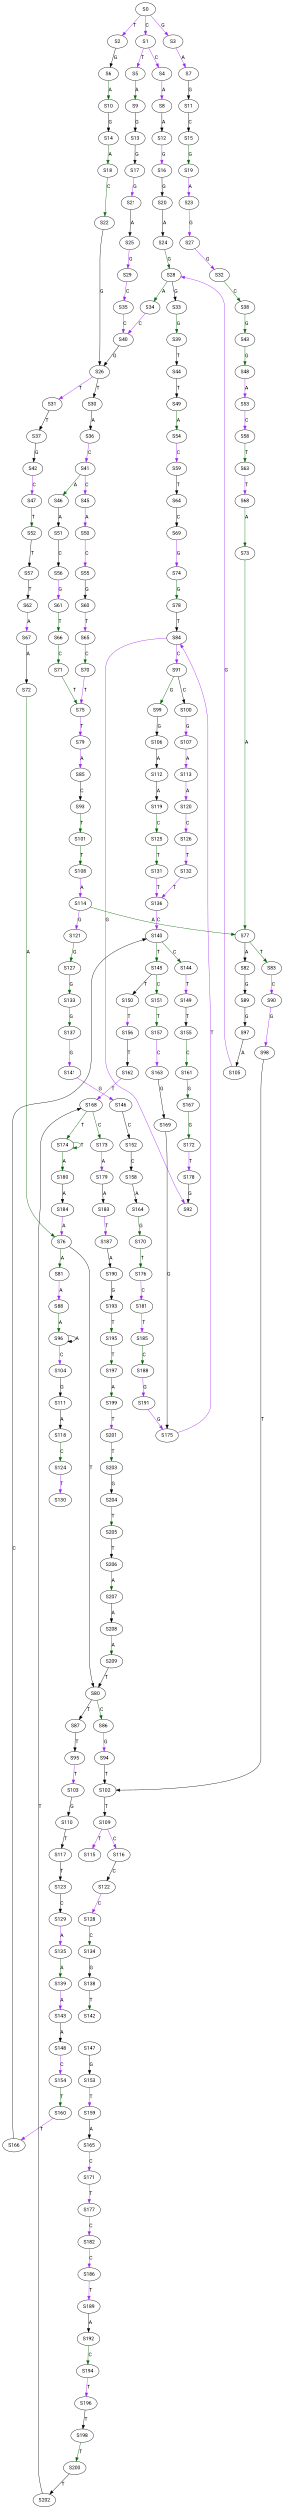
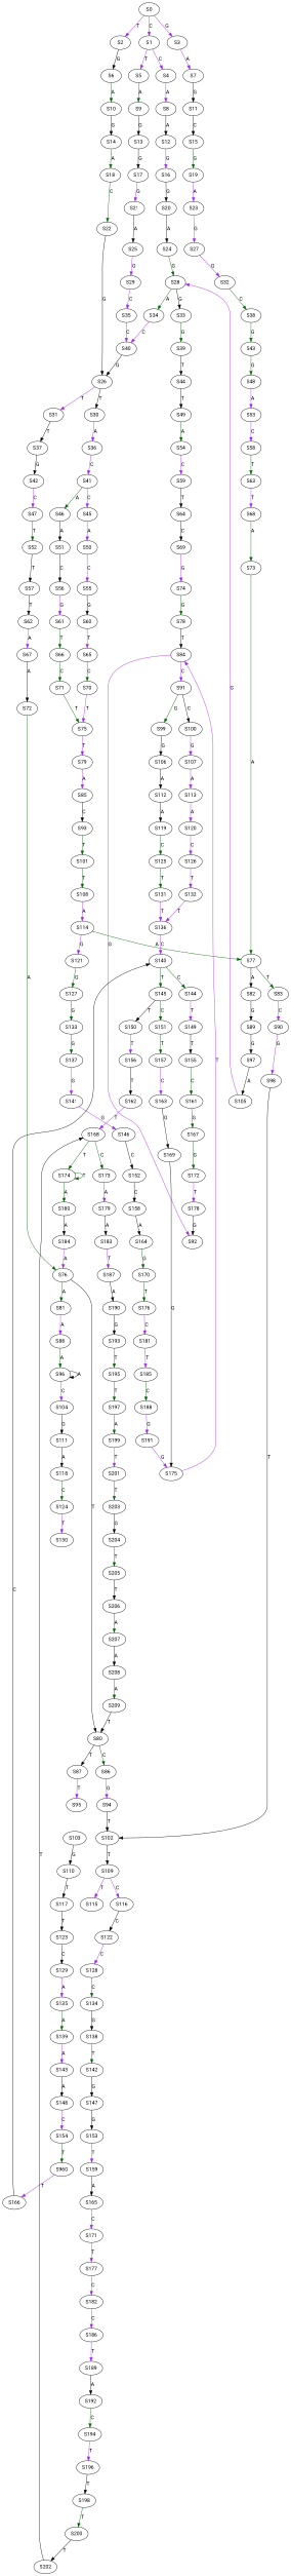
  strict digraph {
    fontname=Roboto
    node [fontname=Roboto]
    edge [color=purple fontname=Roboto]
    S0
    S1
    S2
    S3
    S4
    S5
    S6
    S7
    S8
    S9
    S10
    S11
    S12
    S13
    S14
    S15
    S16
    S17
    S18
    S19
    S20
    S21
    S22
    S23
    S24
    S25
    S26
    S27
    S28
    S29
    S30
    S31
    S32
    S33
    S34
    S35
    S36
    S37
    S38
    S39
    S40
    S41
    S42
    S43
    S44
    S45
    S46
    S47
    S48
    S49
    S50
    S51
    S52
    S53
    S54
    S55
    S56
    S57
    S58
    S59
    S60
    S61
    S62
    S63
    S64
    S65
    S66
    S67
    S68
    S69
    S70
    S71
    S72
    S73
    S74
    S75
    S76
    S77
    S78
    S79
    S80
    S81
    S82
    S83
    S84
    S85
    S86
    S87
    S88
    S89
    S90
    S91
    S92
    S93
    S94
    S95
    S96
    S97
    S98
    S99
    S100
    S101
    S102
    S103
    S104
    S105
    S106
    S107
    S108
    S109
    S110
    S111
    S112
    S113
    S114
    S115
    S116
    S117
    S118
    S119
    S120
    S121
    S122
    S123
    S124
    S125
    S126
    S127
    S128
    S129
    S130
    S131
    S132
    S133
    S134
    S135
    S136
    S137
    S138
    S139
    S140
    S141
    S142
    S143
    S144
    S145
    S146
    S147
    S148
    S149
    S150
    S151
    S152
    S153
    S154
    S155
    S156
    S157
    S158
    S159
-   S160
+   S160 [label=S960]
    S161
    S162
    S163
    S164
    S165
    S166
    S167
    S168
    S169
    S170
    S171
    S172
    S173
    S174
    S175
    S176
    S177
    S178
    S179
    S180
    S181
    S182
    S183
    S184
    S185
    S186
    S187
    S188
    S189
    S190
    S191
    S192
    S193
    S194
    S195
    S196
    S197
    S198
    S199
    S200
    S201
    S202
    S203
    S204
    S205
    S206
    S207
    S208
    S209
    S0 -> S1 [label=C]
    S0 -> S2 [label=T]
    S0 -> S3 [label=G]
    S1 -> S4 [label=C]
    S1 -> S5 [label=T]
    S2 -> S6 [color=black label=G]
    S3 -> S7 [label=A]
    S4 -> S8 [label=A]
    S5 -> S9 [color=darkgreen label=A]
    S6 -> S10 [color=darkgreen label=A]
    S7 -> S11 [color=black label=G]
    S8 -> S12 [color=black label=A]
    S9 -> S13 [color=black label=G]
    S10 -> S14 [color=black label=G]
    S11 -> S15 [color=black label=C]
    S12 -> S16 [label=G]
    S13 -> S17 [color=black label=G]
    S14 -> S18 [color=darkgreen label=A]
    S15 -> S19 [color=darkgreen label=G]
    S16 -> S20 [color=black label=G]
    S17 -> S21 [label=G]
    S18 -> S22 [color=darkgreen label=C]
    S19 -> S23 [label=A]
    S20 -> S24 [color=black label=A]
    S21 -> S25 [color=black label=A]
    S22 -> S26 [color=black label=G]
    S23 -> S27 [label=G]
    S24 -> S28 [color=darkgreen label=G]
    S25 -> S29 [label=G]
    S26 -> S30 [color=black label=T]
    S26 -> S31 [label=T]
    S27 -> S32 [label=G]
    S28 -> S33 [color=black label=G]
    S28 -> S34 [color=darkgreen label=A]
    S29 -> S35 [label=C]
-   S30 -> S36 [color=black label=A]
+   S30 -> S36 [label=A]
    S31 -> S37 [color=black label=T]
    S32 -> S38 [color=darkgreen label=C]
    S33 -> S39 [color=darkgreen label=G]
    S34 -> S40 [label=C]
    S35 -> S40 [label=C]
    S36 -> S41 [label=C]
    S37 -> S42 [color=black label=G]
    S38 -> S43 [color=darkgreen label=G]
    S39 -> S44 [color=black label=T]
    S40 -> S26 [color=black label=G]
    S41 -> S45 [label=C]
    S41 -> S46 [color=darkgreen label=A]
    S42 -> S47 [label=C]
    S43 -> S48 [color=darkgreen label=G]
    S44 -> S49 [color=black label=T]
    S45 -> S50 [label=A]
    S46 -> S51 [color=black label=A]
    S47 -> S52 [color=darkgreen label=T]
    S48 -> S53 [label=A]
    S49 -> S54 [color=darkgreen label=A]
    S50 -> S55 [label=C]
    S51 -> S56 [color=black label=C]
    S52 -> S57 [color=black label=T]
    S53 -> S58 [label=C]
    S54 -> S59 [label=C]
    S55 -> S60 [color=black label=G]
    S56 -> S61 [label=G]
    S57 -> S62 [color=black label=T]
    S58 -> S63 [color=darkgreen label=T]
    S59 -> S64 [color=black label=T]
    S60 -> S65 [label=T]
    S61 -> S66 [color=darkgreen label=T]
    S62 -> S67 [label=A]
    S63 -> S68 [label=T]
    S64 -> S69 [color=black label=C]
    S65 -> S70 [color=darkgreen label=C]
    S66 -> S71 [color=darkgreen label=C]
    S67 -> S72 [color=black label=A]
    S68 -> S73 [color=darkgreen label=A]
    S69 -> S74 [label=G]
    S70 -> S75 [label=T]
    S71 -> S75 [color=darkgreen label=T]
    S72 -> S76 [color=darkgreen label=A]
    S73 -> S77 [color=darkgreen label=A]
    S74 -> S78 [color=darkgreen label=G]
    S75 -> S79 [label=T]
    S76 -> S80 [color=black label=T]
    S76 -> S81 [color=darkgreen label=A]
    S77 -> S82 [color=black label=A]
    S77 -> S83 [color=darkgreen label=T]
    S78 -> S84 [color=black label=T]
    S79 -> S85 [label=A]
    S80 -> S86 [color=darkgreen label=C]
    S80 -> S87 [color=black label=T]
    S81 -> S88 [label=A]
    S82 -> S89 [color=black label=G]
    S83 -> S90 [label=C]
    S84 -> S91 [label=C]
    S84 -> S92 [label=G]
    S85 -> S93 [color=black label=C]
    S86 -> S94 [label=G]
-   S87 -> S95 [color=black label=T]
+   S87 -> S95 [label=T]
    S88 -> S96 [color=darkgreen label=A]
    S89 -> S97 [color=black label=G]
    S90 -> S98 [label=G]
    S91 -> S99 [color=darkgreen label=G]
    S91 -> S100 [color=black label=C]
    S93 -> S101 [color=darkgreen label=T]
    S94 -> S102 [color=black label=T]
-   S95 -> S103 [label=T]
    S96 -> S96 [color=black label=A]
    S96 -> S104 [label=C]
    S97 -> S105 [color=black label=A]
    S98 -> S102 [color=black label=T]
    S99 -> S106 [color=black label=G]
    S100 -> S107 [label=G]
    S101 -> S108 [color=darkgreen label=T]
    S102 -> S109 [color=black label=T]
    S103 -> S110 [color=black label=G]
    S104 -> S111 [color=black label=G]
    S105 -> S28 [label=G]
    S106 -> S112 [color=black label=A]
    S107 -> S113 [label=A]
    S108 -> S114 [label=A]
    S109 -> S115 [label=T]
    S109 -> S116 [label=C]
    S110 -> S117 [color=black label=T]
    S111 -> S118 [color=black label=A]
    S112 -> S119 [color=black label=A]
    S113 -> S120 [label=A]
    S114 -> S77 [color=darkgreen label=A]
    S114 -> S121 [label=G]
    S116 -> S122 [color=black label=C]
    S117 -> S123 [color=black label=T]
    S118 -> S124 [color=darkgreen label=C]
    S119 -> S125 [color=darkgreen label=C]
    S120 -> S126 [label=C]
    S121 -> S127 [color=darkgreen label=G]
    S122 -> S128 [label=C]
    S123 -> S129 [color=black label=C]
    S124 -> S130 [label=T]
    S125 -> S131 [color=darkgreen label=T]
    S126 -> S132 [label=T]
    S127 -> S133 [color=darkgreen label=G]
    S128 -> S134 [color=darkgreen label=C]
    S129 -> S135 [label=A]
    S131 -> S136 [label=T]
    S132 -> S136 [label=T]
    S133 -> S137 [color=darkgreen label=G]
    S134 -> S138 [color=black label=G]
    S135 -> S139 [color=darkgreen label=A]
    S136 -> S140 [label=C]
    S137 -> S141 [label=G]
    S138 -> S142 [color=darkgreen label=T]
    S139 -> S143 [label=A]
    S140 -> S144 [color=darkgreen label=C]
    S140 -> S145 [color=darkgreen label=T]
    S141 -> S146 [label=G]
+   S142 -> S147 [color=black label=G]
    S143 -> S148 [color=black label=A]
    S144 -> S149 [label=T]
    S145 -> S150 [color=black label=T]
    S145 -> S151 [color=darkgreen label=C]
    S146 -> S152 [color=black label=C]
    S147 -> S153 [color=black label=G]
    S148 -> S154 [label=C]
    S149 -> S155 [color=black label=T]
    S150 -> S156 [label=T]
    S151 -> S157 [color=darkgreen label=T]
    S152 -> S158 [color=black label=C]
    S153 -> S159 [label=T]
    S154 -> S160 [color=darkgreen label=T]
    S155 -> S161 [color=darkgreen label=C]
    S156 -> S162 [color=black label=T]
    S157 -> S163 [label=C]
    S158 -> S164 [color=black label=A]
    S159 -> S165 [color=black label=A]
    S160 -> S166 [label=T]
    S161 -> S167 [color=darkgreen label=G]
    S162 -> S168 [label=T]
    S163 -> S169 [color=black label=G]
    S164 -> S170 [color=darkgreen label=G]
    S165 -> S171 [label=C]
    S166 -> S140 [color=black label=C]
    S167 -> S172 [color=darkgreen label=G]
    S168 -> S173 [color=darkgreen label=C]
    S168 -> S174 [color=darkgreen label=T]
    S169 -> S175 [color=black label=G]
    S170 -> S176 [color=darkgreen label=T]
    S171 -> S177 [label=T]
    S172 -> S178 [label=T]
    S173 -> S179 [label=A]
    S174 -> S174 [color=darkgreen label=T]
    S174 -> S180 [color=darkgreen label=A]
    S175 -> S84 [label=T]
    S176 -> S181 [label=C]
    S177 -> S182 [label=C]
    S178 -> S92 [color=black label=G]
    S179 -> S183 [color=black label=A]
    S180 -> S184 [color=black label=A]
    S181 -> S185 [label=T]
    S182 -> S186 [label=C]
    S183 -> S187 [label=T]
    S184 -> S76 [label=A]
    S185 -> S188 [color=darkgreen label=C]
    S186 -> S189 [label=T]
    S187 -> S190 [color=black label=A]
    S188 -> S191 [label=G]
    S189 -> S192 [color=black label=A]
    S190 -> S193 [color=black label=G]
    S191 -> S175 [label=G]
    S192 -> S194 [color=darkgreen label=C]
    S193 -> S195 [color=darkgreen label=T]
    S194 -> S196 [label=T]
    S195 -> S197 [color=darkgreen label=T]
    S196 -> S198 [color=black label=T]
    S197 -> S199 [color=darkgreen label=A]
    S198 -> S200 [color=darkgreen label=T]
    S199 -> S201 [label=T]
    S200 -> S202 [color=black label=T]
    S201 -> S203 [color=darkgreen label=T]
    S202 -> S168 [color=black label=T]
    S203 -> S204 [color=black label=G]
    S204 -> S205 [color=darkgreen label=T]
    S205 -> S206 [color=black label=T]
    S206 -> S207 [color=darkgreen label=A]
    S207 -> S208 [color=black label=A]
    S208 -> S209 [color=darkgreen label=A]
    S209 -> S80 [color=black label=T]
  }
